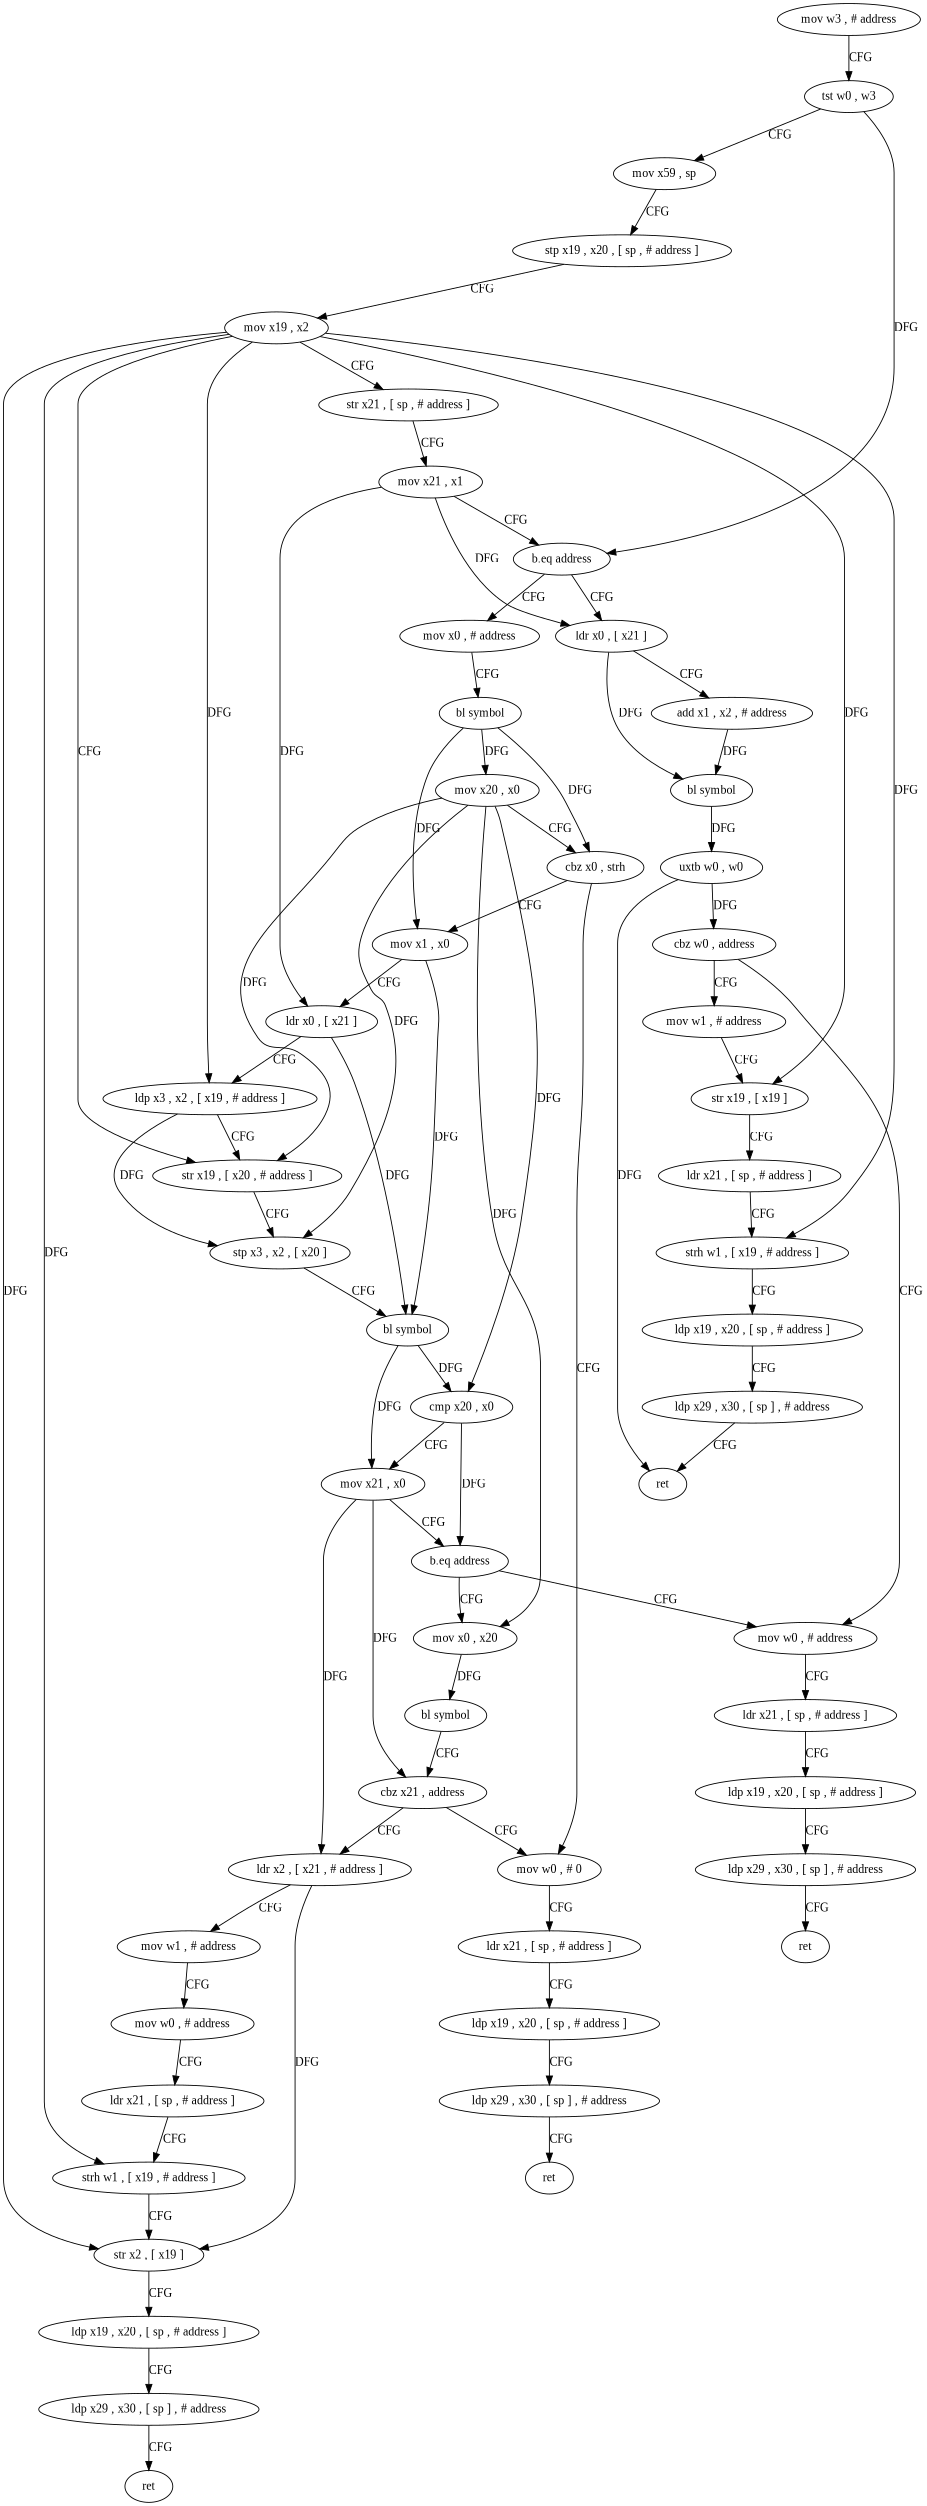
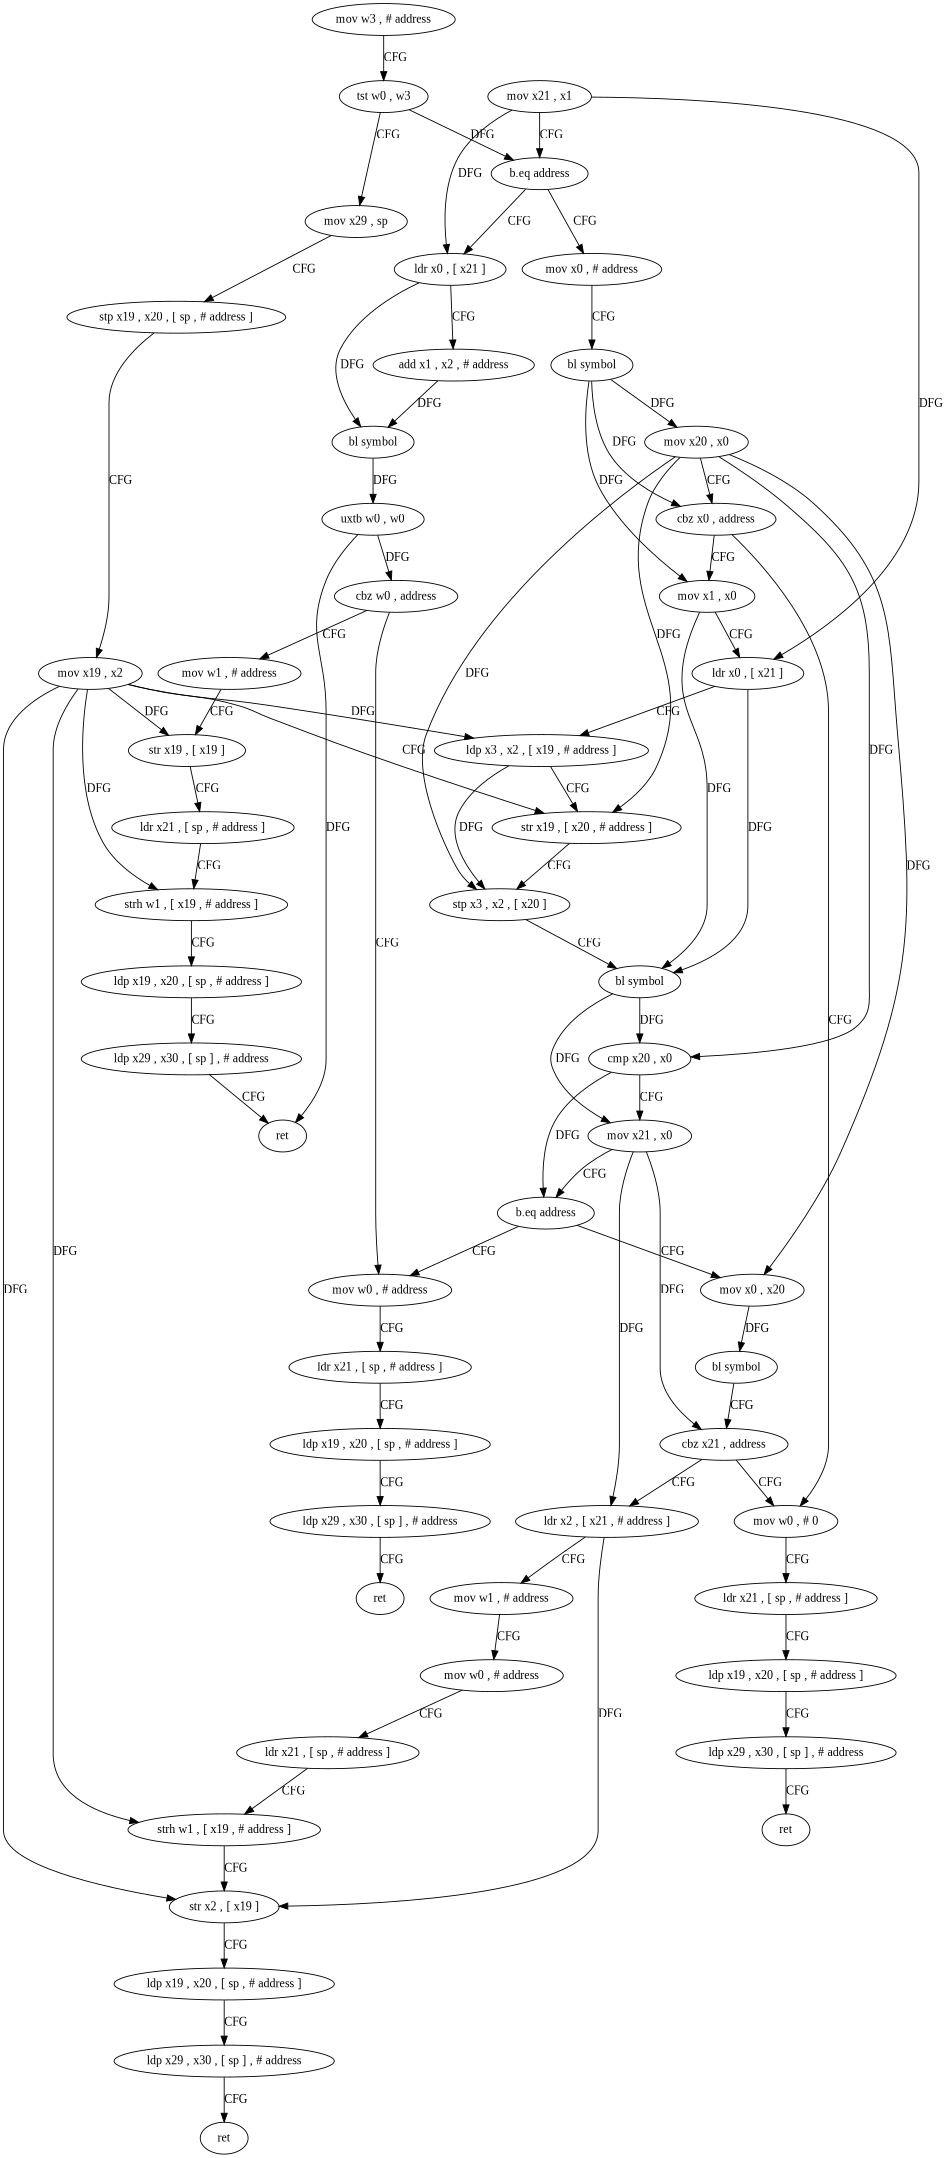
  digraph {
    fontname="Liberation Serif"
    node [fontname="Liberation Serif"]
    edge [fontname="Liberation Serif"]
    n1 [label="mov w3 , # address"]
    n2 [label="tst w0 , w3"]
-   n3 [label="mov x59 , sp"]
+   n3 [label="mov x29 , sp"]
    n4 [label="b.eq address"]
    n5 [label="stp x19 , x20 , [ sp , # address ]"]
    n6 [label="ldr x0 , [ x21 ]"]
    n7 [label="mov x0 , # address"]
    n8 [label="mov x19 , x2"]
-   n9 [label="str x21 , [ sp , # address ]"]
    n10 [label="str x19 , [ x19 ]"]
    n11 [label="strh w1 , [ x19 , # address ]"]
    n12 [label="ldp x3 , x2 , [ x19 , # address ]"]
    n13 [label="str x19 , [ x20 , # address ]"]
    n14 [label="strh w1 , [ x19 , # address ]"]
    n15 [label="str x2 , [ x19 ]"]
    n16 [label="mov x21 , x1"]
    n17 [label="ldr x21 , [ sp , # address ]"]
    n18 [label="ldp x19 , x20 , [ sp , # address ]"]
    n19 [label="stp x3 , x2 , [ x20 ]"]
    n20 [label="ldp x19 , x20 , [ sp , # address ]"]
    n21 [label="ldr x0 , [ x21 ]"]
    n22 [label="add x1 , x2 , # address"]
    n23 [label="bl symbol"]
    n24 [label="bl symbol"]
    n25 [label="bl symbol"]
    n26 [label="uxtb w0 , w0"]
    n27 [label="mov x20 , x0"]
-   n28 [label="cbz x0 , strh"]
+   n28 [label="cbz x0 , address"]
    n29 [label="mov x1 , x0"]
    n30 [label="cbz w0 , address"]
    n31 [label=ret]
    n32 [label="mov w0 , # address"]
    n33 [label="mov w1 , # address"]
    n34 [label="ldr x21 , [ sp , # address ]"]
    n35 [label="ldp x19 , x20 , [ sp , # address ]"]
    n36 [label="cmp x20 , x0"]
    n37 [label="mov x0 , x20"]
    n38 [label="mov w0 , # 0"]
    n39 [label="mov x21 , x0"]
    n40 [label="b.eq address"]
    n41 [label="bl symbol"]
    n42 [label="ldr x21 , [ sp , # address ]"]
    n43 [label="ldp x19 , x20 , [ sp , # address ]"]
    n44 [label="ldp x29 , x30 , [ sp ] , # address"]
    n45 [label=ret]
    n46 [label="ldp x29 , x30 , [ sp ] , # address"]
    n47 [label="ldp x29 , x30 , [ sp ] , # address"]
    n48 [label=ret]
    n49 [label="cbz x21 , address"]
    n50 [label="ldr x2 , [ x21 , # address ]"]
    n51 [label="mov w1 , # address"]
    n52 [label="mov w0 , # address"]
    n53 [label="ldr x21 , [ sp , # address ]"]
    n54 [label="ldp x29 , x30 , [ sp ] , # address"]
    n55 [label=ret]
    n1 -> n2 [label=CFG]
    n2 -> n3 [label=CFG]
    n2 -> n4 [label=DFG]
    n3 -> n5 [label=CFG]
    n4 -> n6 [label=CFG]
    n4 -> n7 [label=CFG]
    n5 -> n8 [label=CFG]
    n6 -> n22 [label=CFG]
    n6 -> n23 [label=DFG]
    n7 -> n25 [label=CFG]
-   n8 -> n9 [label=CFG]
    n8 -> n10 [label=DFG]
    n8 -> n11 [label=DFG]
    n8 -> n12 [label=DFG]
    n8 -> n13 [label=CFG]
    n8 -> n14 [label=DFG]
    n8 -> n15 [label=DFG]
-   n9 -> n16 [label=CFG]
    n10 -> n17 [label=CFG]
    n11 -> n18 [label=CFG]
    n12 -> n13 [label=CFG]
    n12 -> n19 [label=DFG]
    n13 -> n19 [label=CFG]
    n14 -> n15 [label=CFG]
    n15 -> n20 [label=CFG]
    n16 -> n4 [label=CFG]
    n16 -> n6 [label=DFG]
    n16 -> n21 [label=DFG]
    n17 -> n11 [label=CFG]
    n18 -> n46 [label=CFG]
    n19 -> n24 [label=CFG]
    n20 -> n54 [label=CFG]
    n21 -> n12 [label=CFG]
    n21 -> n24 [label=DFG]
    n22 -> n23 [label=DFG]
    n23 -> n26 [label=DFG]
    n24 -> n36 [label=DFG]
    n24 -> n39 [label=DFG]
    n25 -> n27 [label=DFG]
    n25 -> n28 [label=DFG]
    n25 -> n29 [label=DFG]
    n26 -> n30 [label=DFG]
    n26 -> n31 [label=DFG]
    n27 -> n13 [label=DFG]
    n27 -> n19 [label=DFG]
    n27 -> n28 [label=CFG]
    n27 -> n36 [label=DFG]
    n27 -> n37 [label=DFG]
    n28 -> n29 [label=CFG]
    n28 -> n38 [label=CFG]
    n29 -> n21 [label=CFG]
    n29 -> n24 [label=DFG]
    n30 -> n32 [label=CFG]
    n30 -> n33 [label=CFG]
    n32 -> n34 [label=CFG]
    n33 -> n10 [label=CFG]
    n34 -> n35 [label=CFG]
    n35 -> n44 [label=CFG]
    n36 -> n39 [label=CFG]
    n36 -> n40 [label=DFG]
    n37 -> n41 [label=DFG]
    n38 -> n42 [label=CFG]
    n39 -> n40 [label=CFG]
    n39 -> n49 [label=DFG]
    n39 -> n50 [label=DFG]
    n40 -> n32 [label=CFG]
    n40 -> n37 [label=CFG]
    n41 -> n49 [label=CFG]
    n42 -> n43 [label=CFG]
    n43 -> n47 [label=CFG]
    n44 -> n45 [label=CFG]
    n46 -> n31 [label=CFG]
    n47 -> n48 [label=CFG]
    n49 -> n38 [label=CFG]
    n49 -> n50 [label=CFG]
    n50 -> n15 [label=DFG]
    n50 -> n51 [label=CFG]
    n51 -> n52 [label=CFG]
    n52 -> n53 [label=CFG]
    n53 -> n14 [label=CFG]
    n54 -> n55 [label=CFG]
  }
